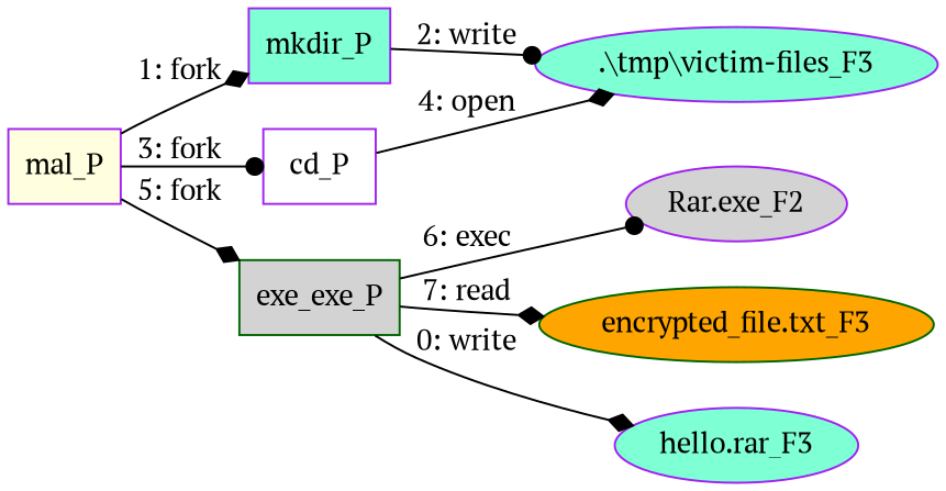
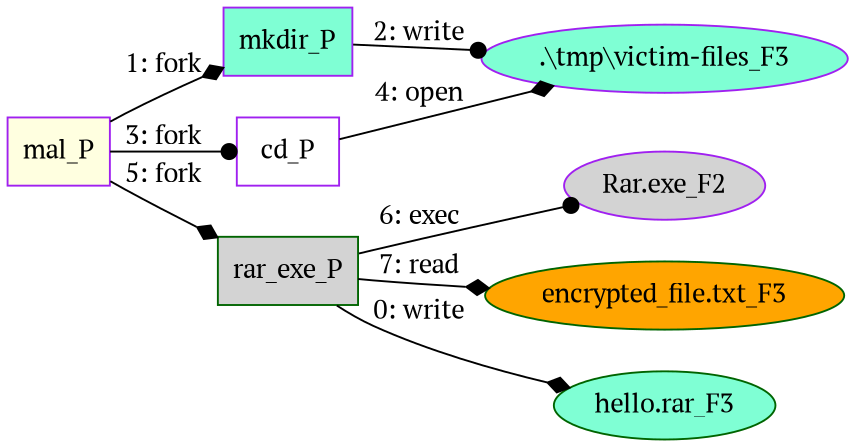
  digraph {
    engine=neato
    fixedsize=false
    fontname="PT Serif"
    fontsize=10
    nodesep=0.3
    rankdir=LR
    ranksep=0
    splines=true
    node [color=purple fillcolor=aquamarine fontname="PT Serif" node_type=Process shape=box style=filled]
    edge [arrowhead=diamond fontname="PT Serif"]
    mal_P [fillcolor=lightyellow]
    mkdir_P
    cd_P [fillcolor=white]
-   rar_exe_P [color=darkgreen fillcolor=lightgrey label=exe_exe_P]
+   rar_exe_P [color=darkgreen fillcolor=lightgrey]
    ".\\tmp\\victim-files_F3" [node_type=File shape=ellipse]
    "Rar.exe_F2" [fillcolor=lightgrey node_type=File shape=ellipse]
    "encrypted_file.txt_F3" [color=darkgreen fillcolor=orange node_type=File shape=ellipse]
-   "hello.rar_F3" [node_type=File shape=ellipse]
+   "hello.rar_F3" [color=darkgreen node_type=File shape=ellipse]
    mal_P -> mkdir_P [label="1: fork"]
    mal_P -> cd_P [arrowhead=dot label="3: fork"]
    mal_P -> rar_exe_P [label="5: fork"]
    mkdir_P -> ".\\tmp\\victim-files_F3" [arrowhead=dot label="2: write"]
    cd_P -> ".\\tmp\\victim-files_F3" [label="4: open"]
    rar_exe_P -> "Rar.exe_F2" [arrowhead=dot label="6: exec"]
    rar_exe_P -> "encrypted_file.txt_F3" [label="7: read"]
    rar_exe_P -> "hello.rar_F3" [label="0: write"]
  }
